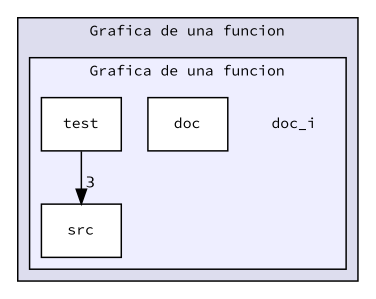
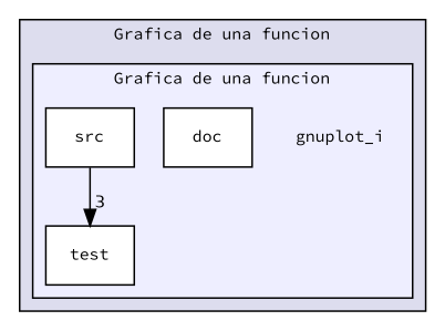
  digraph {
    compound=true
    fontname="Source Code Pro"
    node [fontname="Source Code Pro" fontsize=10 shape=box color=black fillcolor=white style=filled]
-   n1 [label=doc_i shape=plaintext color="" fillcolor="" style=""]
+   n1 [label=gnuplot_i shape=plaintext color="" fillcolor="" style=""]
    n2 [label=doc]
    n3 [label=src]
    n4 [label=test]
    subgraph cluster_1 {
      bgcolor="#ddddee"
      fontsize=10
      label="Grafica de una funcion"
      pencolor=black
      subgraph cluster_2 {
        bgcolor="#eeeeff"
        fontsize=10
        pencolor=black
        n1
        n2
        n3
        n4
      }
    }
-   n4 -> n3 [headlabel=3 labeldistance=1.5 labelfontname=Helvetica labelfontsize=10 fontname="Source Code Pro"]
+   n3 -> n4 [headlabel=3 labeldistance=1.5 labelfontname=Helvetica labelfontsize=10 fontname="Source Code Pro"]
  }
